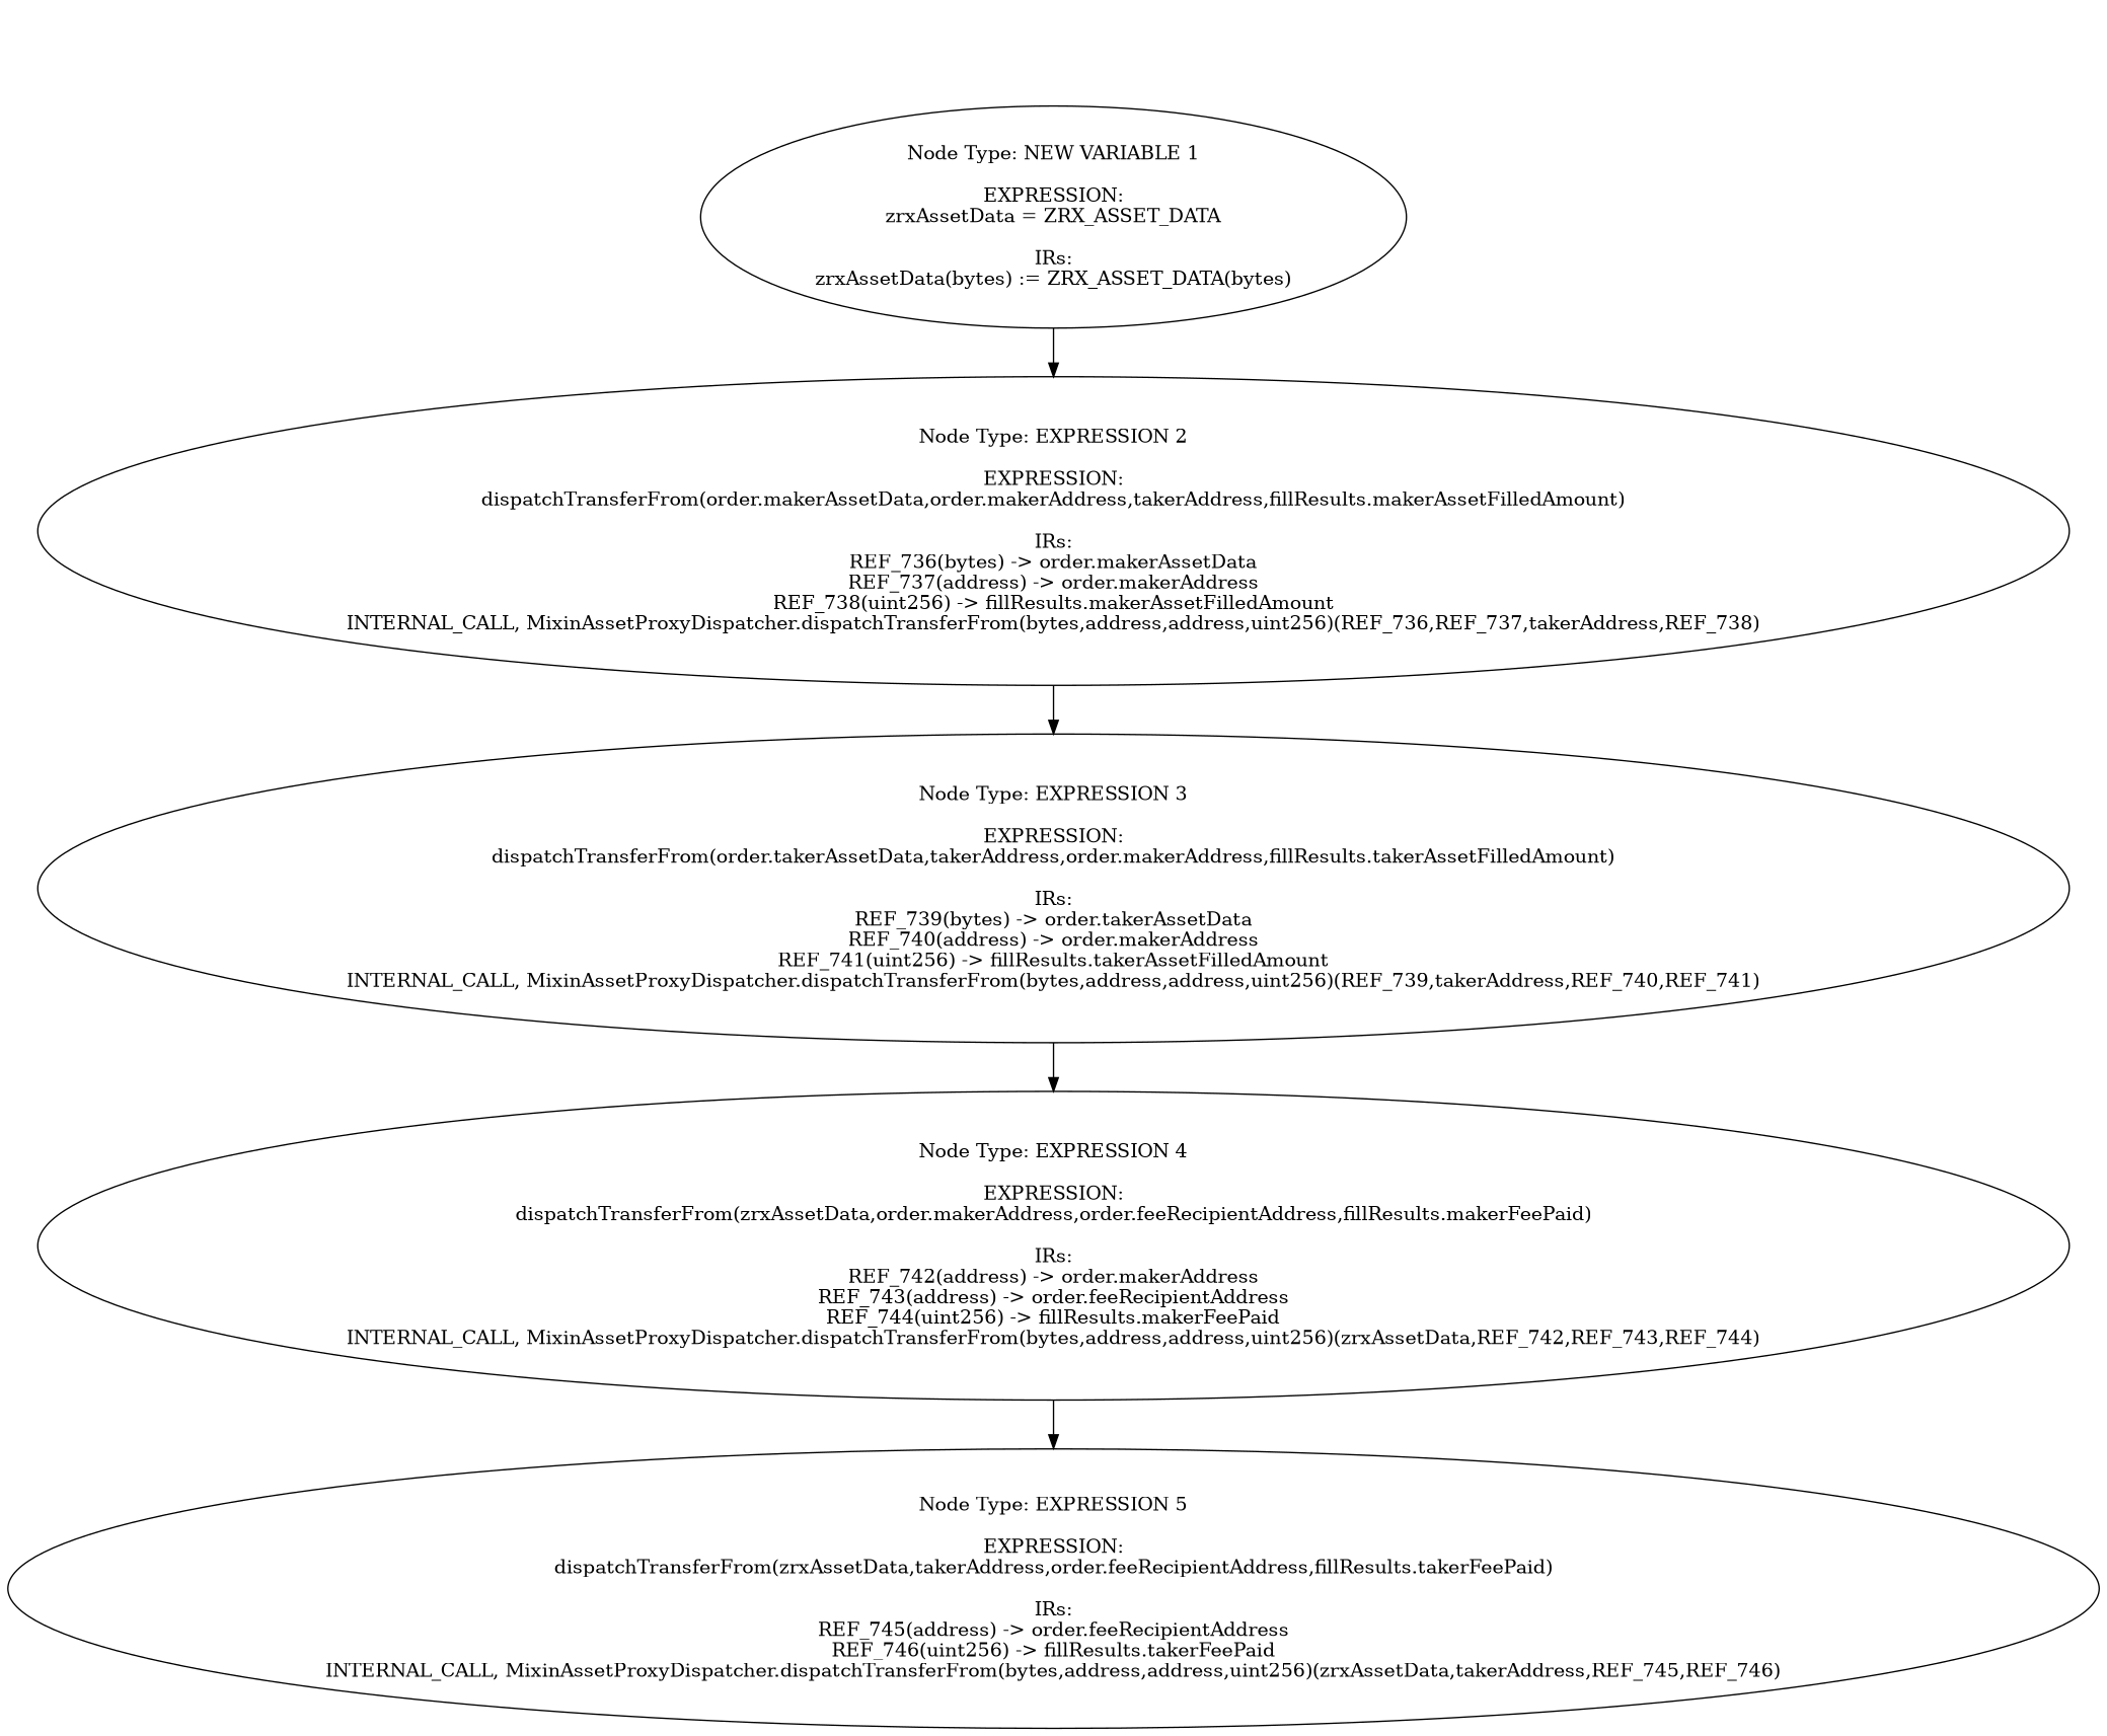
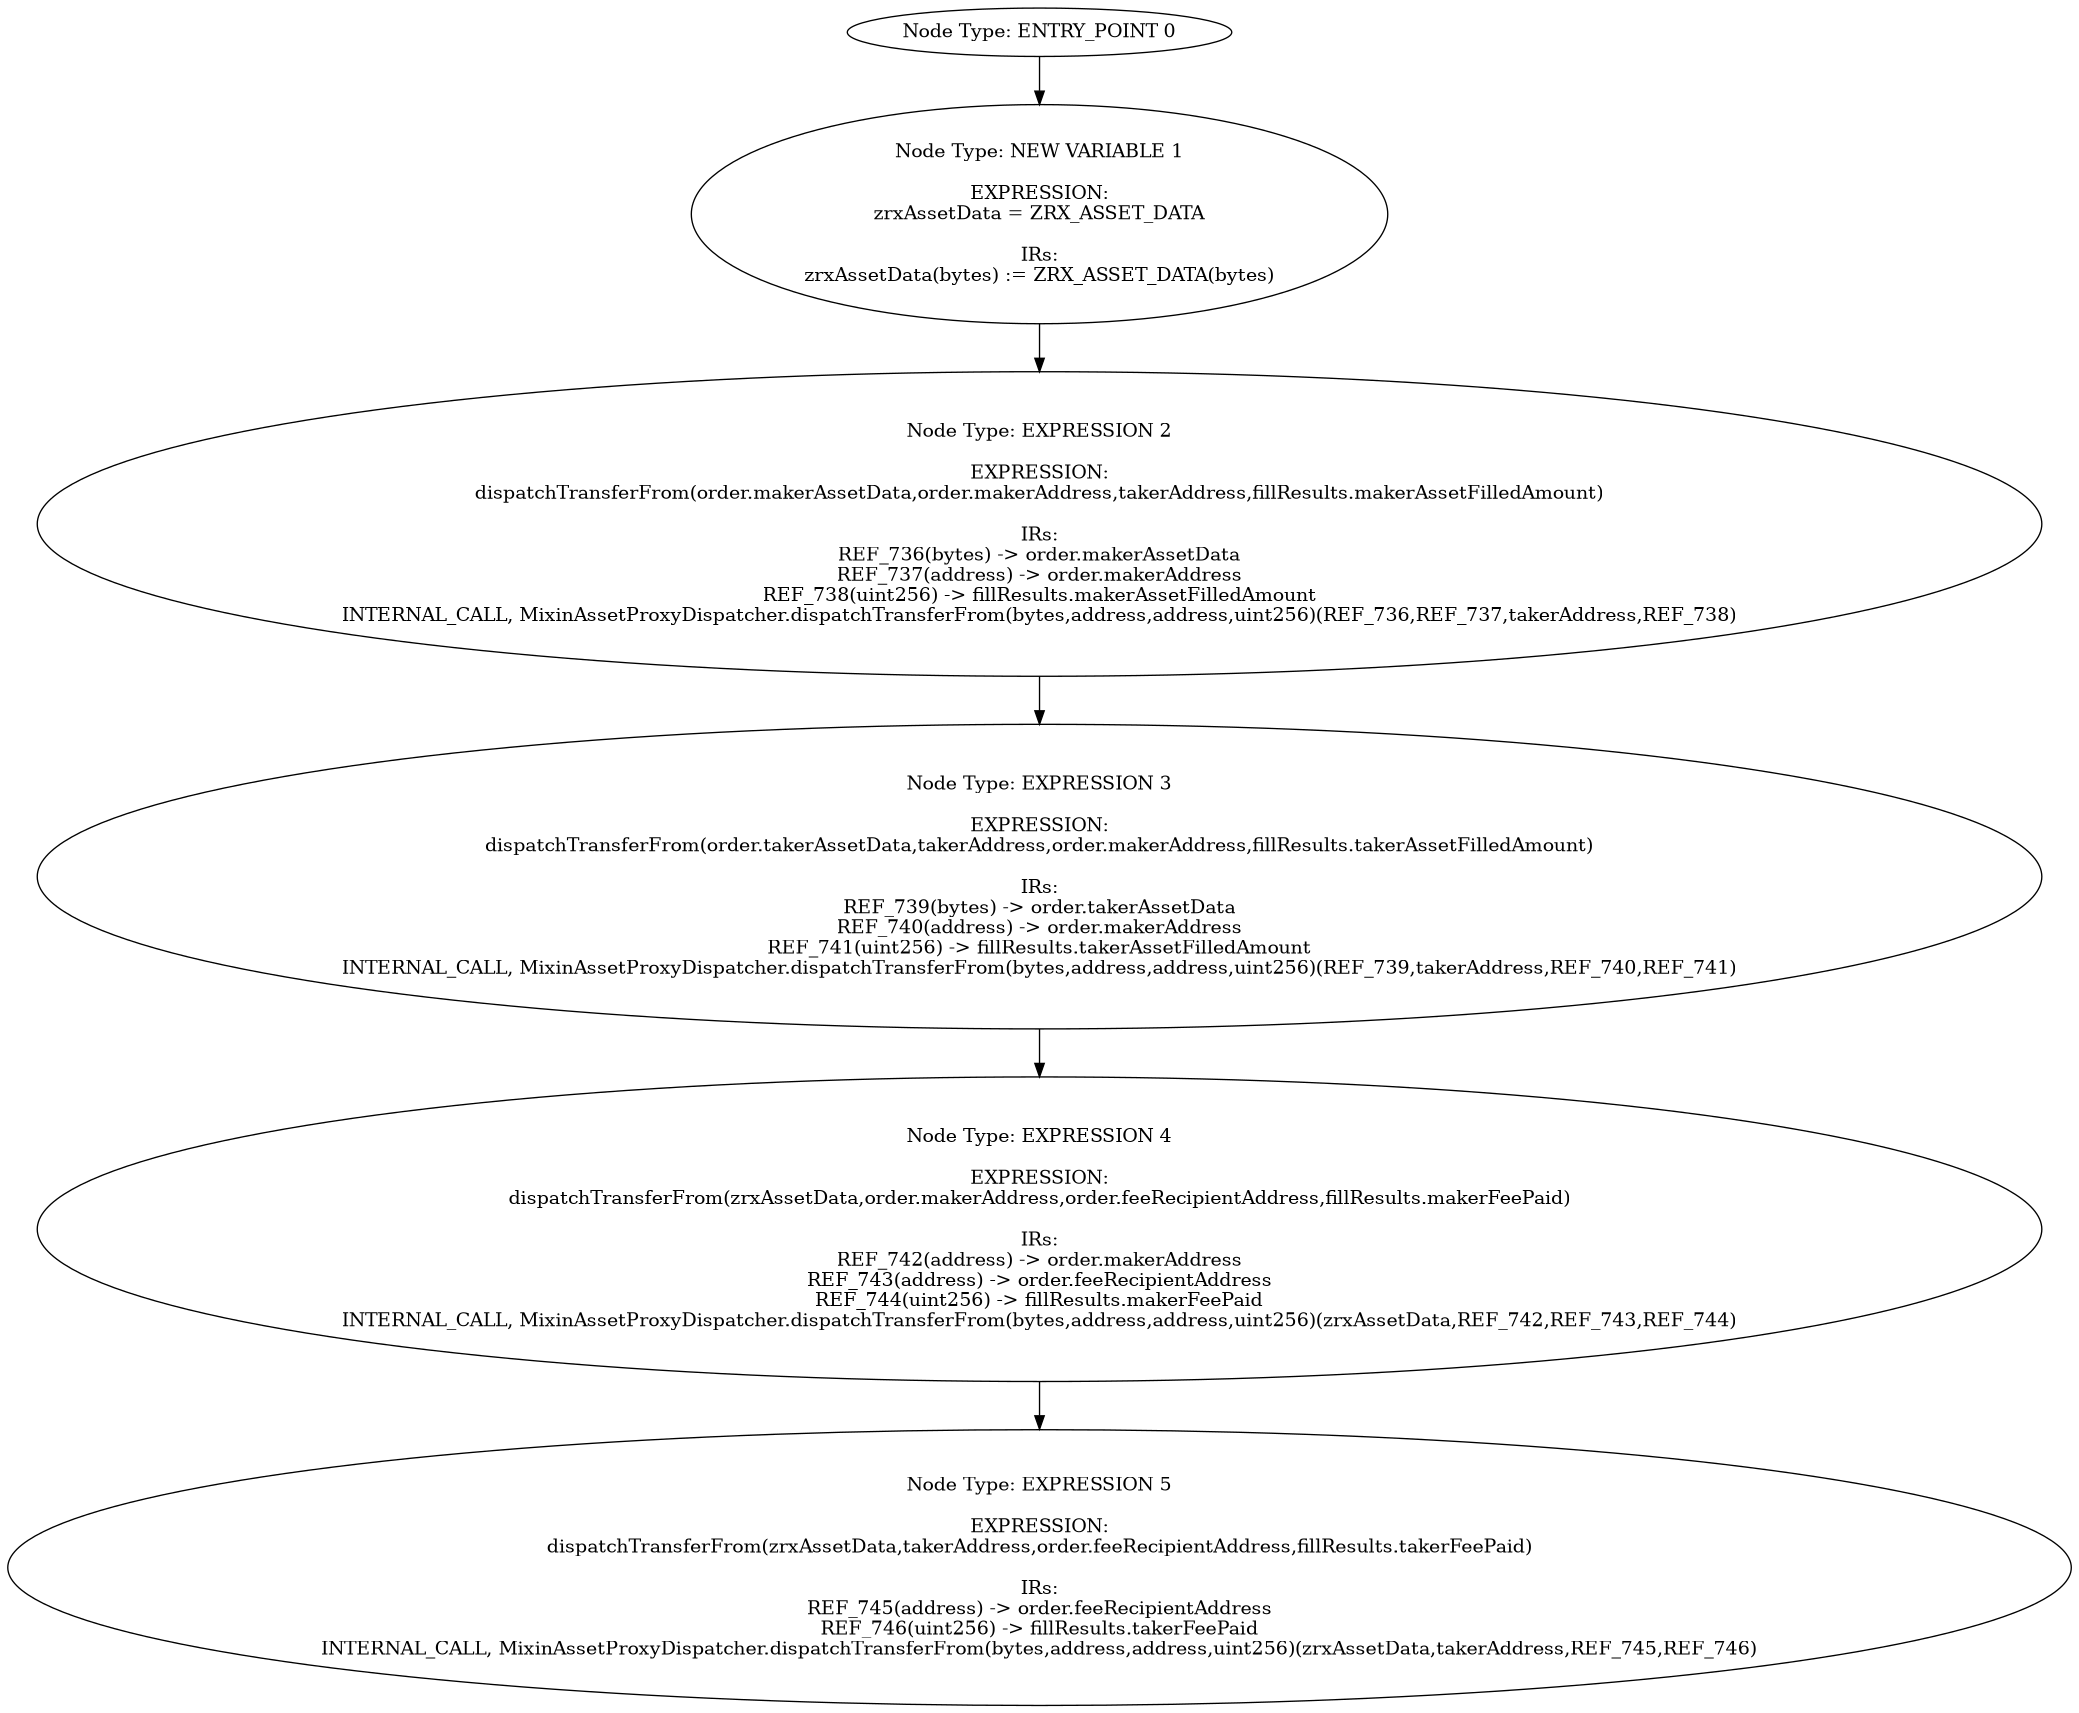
  digraph {
+   n1 [label="Node Type: ENTRY_POINT 0\n"]
    n2 [label="Node Type: NEW VARIABLE 1\n\nEXPRESSION:\nzrxAssetData = ZRX_ASSET_DATA\n\nIRs:\nzrxAssetData(bytes) := ZRX_ASSET_DATA(bytes)"]
    n3 [label="Node Type: EXPRESSION 2\n\nEXPRESSION:\ndispatchTransferFrom(order.makerAssetData,order.makerAddress,takerAddress,fillResults.makerAssetFilledAmount)\n\nIRs:\nREF_736(bytes) -> order.makerAssetData\nREF_737(address) -> order.makerAddress\nREF_738(uint256) -> fillResults.makerAssetFilledAmount\nINTERNAL_CALL, MixinAssetProxyDispatcher.dispatchTransferFrom(bytes,address,address,uint256)(REF_736,REF_737,takerAddress,REF_738)"]
    n4 [label="Node Type: EXPRESSION 3\n\nEXPRESSION:\ndispatchTransferFrom(order.takerAssetData,takerAddress,order.makerAddress,fillResults.takerAssetFilledAmount)\n\nIRs:\nREF_739(bytes) -> order.takerAssetData\nREF_740(address) -> order.makerAddress\nREF_741(uint256) -> fillResults.takerAssetFilledAmount\nINTERNAL_CALL, MixinAssetProxyDispatcher.dispatchTransferFrom(bytes,address,address,uint256)(REF_739,takerAddress,REF_740,REF_741)"]
    n5 [label="Node Type: EXPRESSION 4\n\nEXPRESSION:\ndispatchTransferFrom(zrxAssetData,order.makerAddress,order.feeRecipientAddress,fillResults.makerFeePaid)\n\nIRs:\nREF_742(address) -> order.makerAddress\nREF_743(address) -> order.feeRecipientAddress\nREF_744(uint256) -> fillResults.makerFeePaid\nINTERNAL_CALL, MixinAssetProxyDispatcher.dispatchTransferFrom(bytes,address,address,uint256)(zrxAssetData,REF_742,REF_743,REF_744)"]
    n6 [label="Node Type: EXPRESSION 5\n\nEXPRESSION:\ndispatchTransferFrom(zrxAssetData,takerAddress,order.feeRecipientAddress,fillResults.takerFeePaid)\n\nIRs:\nREF_745(address) -> order.feeRecipientAddress\nREF_746(uint256) -> fillResults.takerFeePaid\nINTERNAL_CALL, MixinAssetProxyDispatcher.dispatchTransferFrom(bytes,address,address,uint256)(zrxAssetData,takerAddress,REF_745,REF_746)"]
+   n1 -> n2
    n2 -> n3
    n3 -> n4
    n4 -> n5
    n5 -> n6
  }
